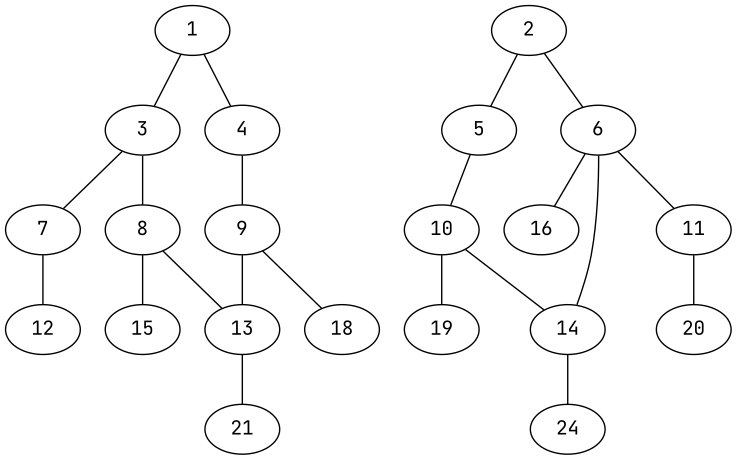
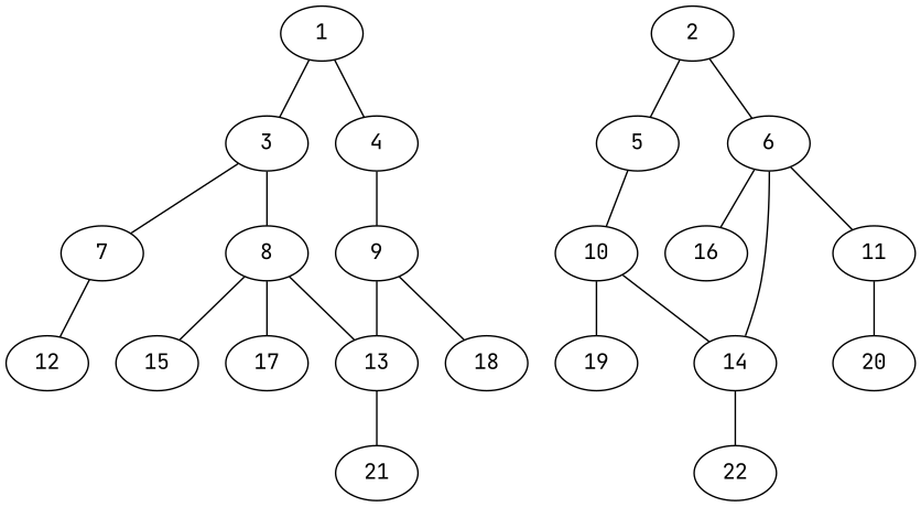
  graph {
    fontname="JetBrains Mono"
    node [chem=C fontname="JetBrains Mono"]
    edge [fontname="JetBrains Mono" valence=1]
    1
    3
    4
    2
    5
    6
    7
    8
    9
    10
    11
    16 [chem=H]
    14
    12 [chem=O]
    15 [chem=H]
    13
+   17 [chem=H]
    18 [chem=H]
    19 [chem=H]
    20 [chem=H]
    21 [chem=H]
-   22 [chem=H label=24]
+   22 [chem=H]
    1 -- 3
    1 -- 4 [valence=2]
    3 -- 7
    3 -- 8 [valence=2]
    4 -- 9
    2 -- 5 [valence=2]
    2 -- 6
    5 -- 10
    6 -- 11 [valence=2]
    6 -- 16
    6 -- 14
    7 -- 12 [valence=2]
    8 -- 15
    8 -- 13
+   8 -- 17
    9 -- 13 [valence=2]
    9 -- 18
    10 -- 14 [valence=2]
    10 -- 19
    11 -- 20
    14 -- 22
    13 -- 21
  }
